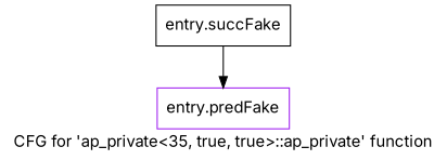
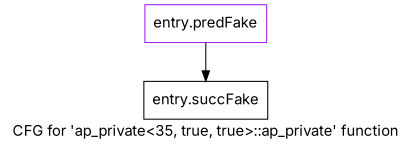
  digraph {
    label="CFG for 'ap_private\<35, true, true\>::ap_private' function"
    fontname=Inter
    node [shape=record fontname=Inter]
    n1 [label="{entry.predFake}" color=purple]
    n2 [filename="/home/omerfaruk/tools/Xilinx/Vitis_HLS/2023.2/include/etc/ap_private.h" label="{entry.succFake}" linenumber=1686 color=black]
-   n2 -> n1 [execusionnum=2 filename="/home/omerfaruk/tools/Xilinx/Vitis_HLS/2023.2/include/etc/ap_private.h" fontname=Inter]
+   n1 -> n2 [execusionnum=2 filename="/home/omerfaruk/tools/Xilinx/Vitis_HLS/2023.2/include/etc/ap_private.h" fontname=Inter]
  }
